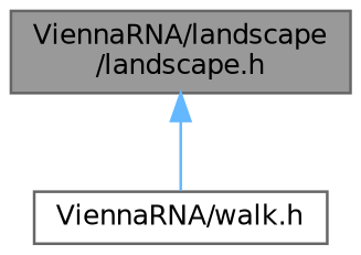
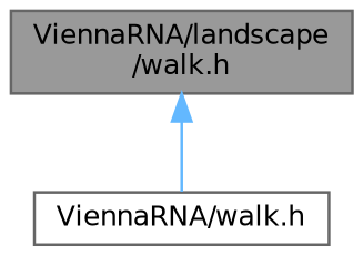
  digraph {
    node [fontname=Helvetica fontsize=10 shape=box style=filled]
-   n1 [color=gray40 fillcolor=grey60 fontcolor=black height=0.2 label="ViennaRNA/landscape\l/landscape.h" width=0.4]
+   n1 [color=gray40 fillcolor=grey60 fontcolor=black height=0.2 label="ViennaRNA/landscape\l/walk.h" width=0.4]
    n2 [color=grey40 fillcolor=white height=0.2 label="ViennaRNA/walk.h" width=0.4]
    n1 -> n2 [color=steelblue1 dir=back fontname=Helvetica fontsize=10 labelfontname=Helvetica labelfontsize=10 style=solid]
  }
